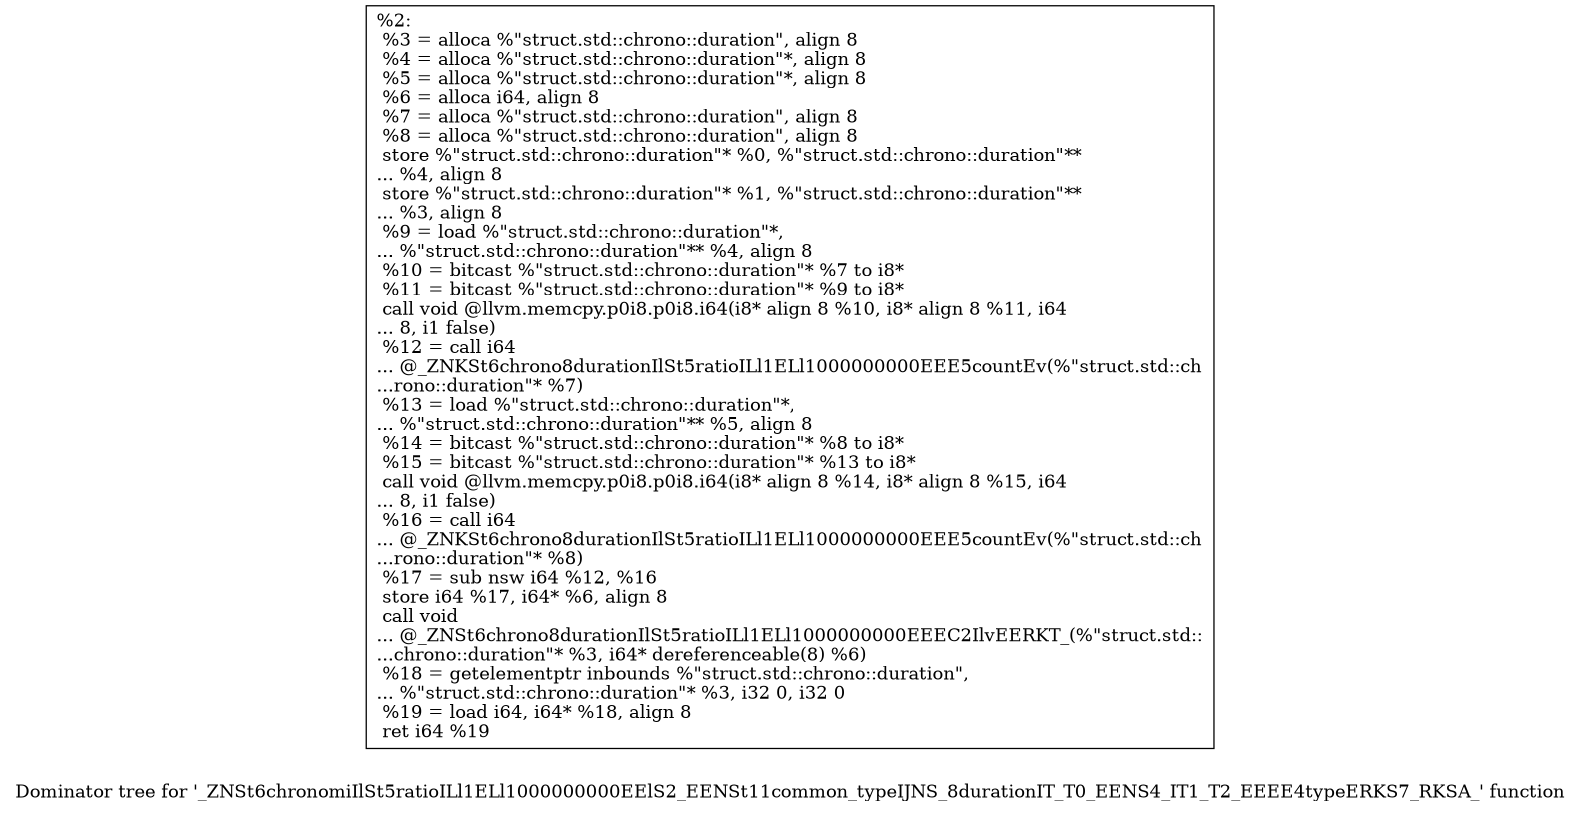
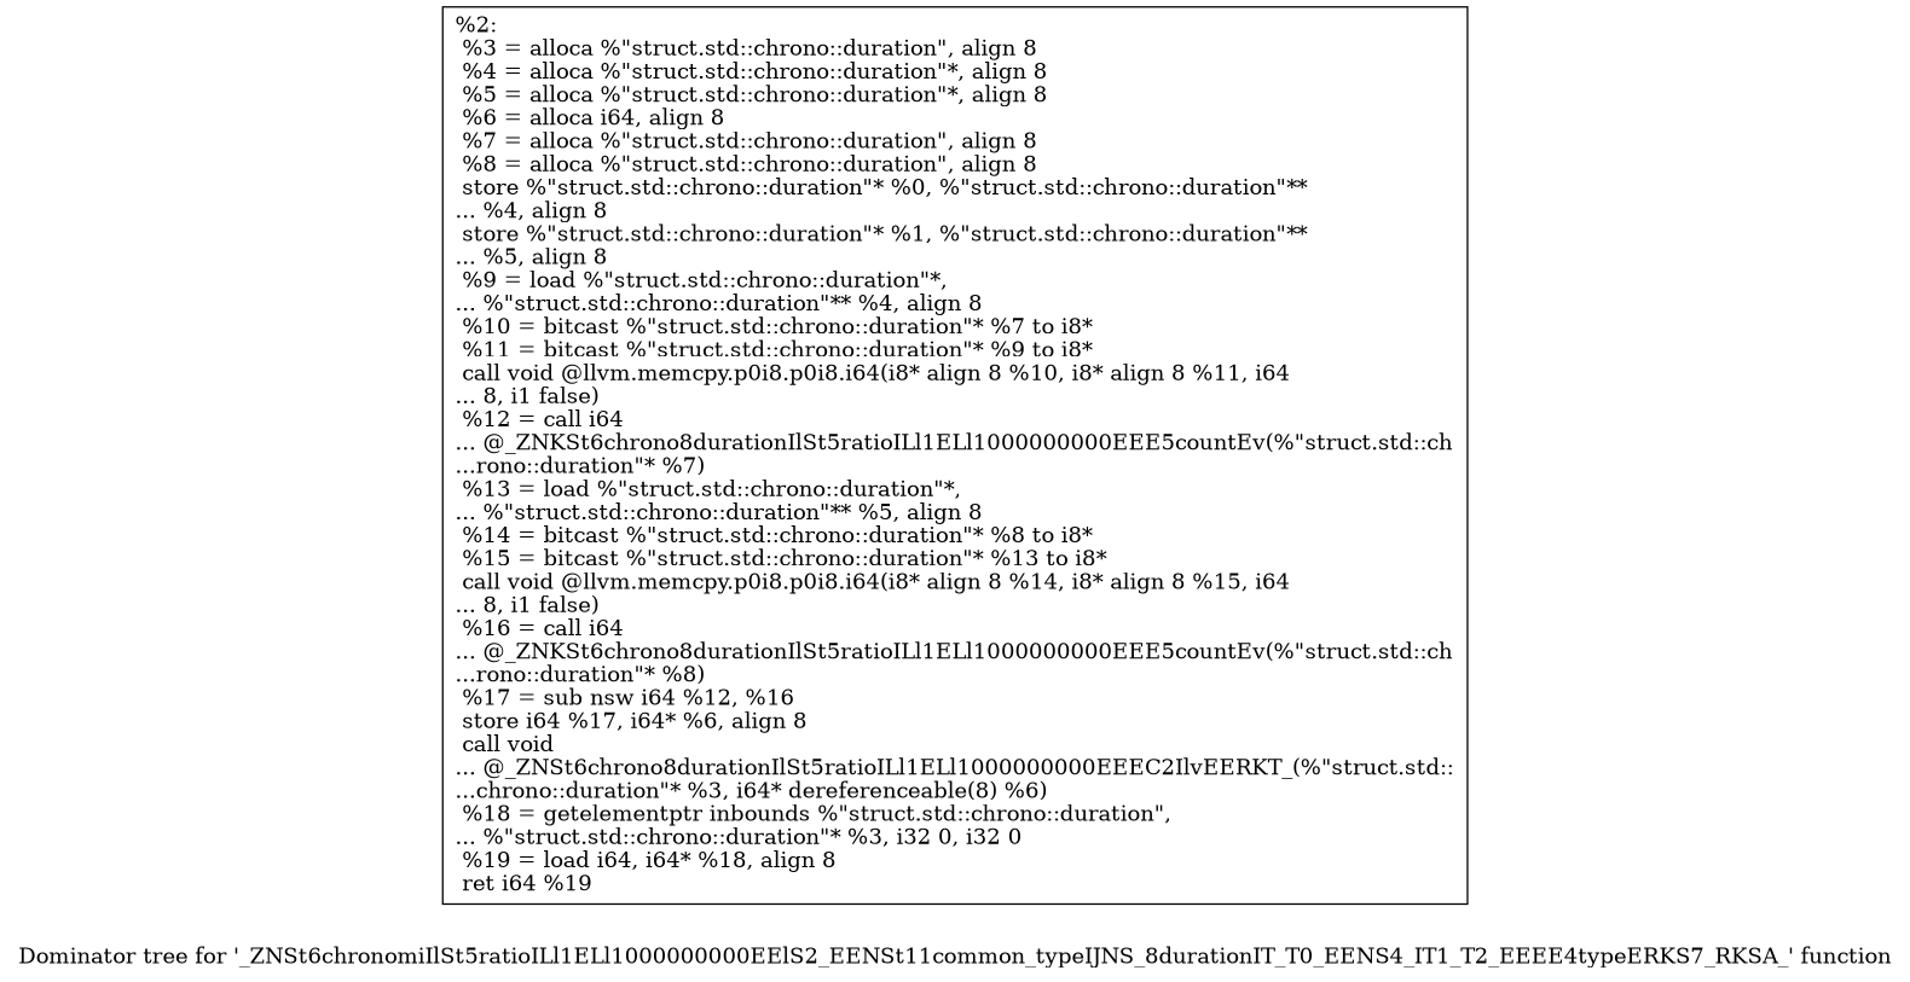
  digraph {
    label="Dominator tree for '_ZNSt6chronomiIlSt5ratioILl1ELl1000000000EElS2_EENSt11common_typeIJNS_8durationIT_T0_EENS4_IT1_T2_EEEE4typeERKS7_RKSA_' function"
-   n1 [label="{%2:\l  %3 = alloca %\"struct.std::chrono::duration\", align 8\l  %4 = alloca %\"struct.std::chrono::duration\"*, align 8\l  %5 = alloca %\"struct.std::chrono::duration\"*, align 8\l  %6 = alloca i64, align 8\l  %7 = alloca %\"struct.std::chrono::duration\", align 8\l  %8 = alloca %\"struct.std::chrono::duration\", align 8\l  store %\"struct.std::chrono::duration\"* %0, %\"struct.std::chrono::duration\"**\l... %4, align 8\l  store %\"struct.std::chrono::duration\"* %1, %\"struct.std::chrono::duration\"**\l... %3, align 8\l  %9 = load %\"struct.std::chrono::duration\"*,\l... %\"struct.std::chrono::duration\"** %4, align 8\l  %10 = bitcast %\"struct.std::chrono::duration\"* %7 to i8*\l  %11 = bitcast %\"struct.std::chrono::duration\"* %9 to i8*\l  call void @llvm.memcpy.p0i8.p0i8.i64(i8* align 8 %10, i8* align 8 %11, i64\l... 8, i1 false)\l  %12 = call i64\l... @_ZNKSt6chrono8durationIlSt5ratioILl1ELl1000000000EEE5countEv(%\"struct.std::ch\l...rono::duration\"* %7)\l  %13 = load %\"struct.std::chrono::duration\"*,\l... %\"struct.std::chrono::duration\"** %5, align 8\l  %14 = bitcast %\"struct.std::chrono::duration\"* %8 to i8*\l  %15 = bitcast %\"struct.std::chrono::duration\"* %13 to i8*\l  call void @llvm.memcpy.p0i8.p0i8.i64(i8* align 8 %14, i8* align 8 %15, i64\l... 8, i1 false)\l  %16 = call i64\l... @_ZNKSt6chrono8durationIlSt5ratioILl1ELl1000000000EEE5countEv(%\"struct.std::ch\l...rono::duration\"* %8)\l  %17 = sub nsw i64 %12, %16\l  store i64 %17, i64* %6, align 8\l  call void\l... @_ZNSt6chrono8durationIlSt5ratioILl1ELl1000000000EEEC2IlvEERKT_(%\"struct.std::\l...chrono::duration\"* %3, i64* dereferenceable(8) %6)\l  %18 = getelementptr inbounds %\"struct.std::chrono::duration\",\l... %\"struct.std::chrono::duration\"* %3, i32 0, i32 0\l  %19 = load i64, i64* %18, align 8\l  ret i64 %19\l}" shape=record]
+   n1 [label="{%2:\l  %3 = alloca %\"struct.std::chrono::duration\", align 8\l  %4 = alloca %\"struct.std::chrono::duration\"*, align 8\l  %5 = alloca %\"struct.std::chrono::duration\"*, align 8\l  %6 = alloca i64, align 8\l  %7 = alloca %\"struct.std::chrono::duration\", align 8\l  %8 = alloca %\"struct.std::chrono::duration\", align 8\l  store %\"struct.std::chrono::duration\"* %0, %\"struct.std::chrono::duration\"**\l... %4, align 8\l  store %\"struct.std::chrono::duration\"* %1, %\"struct.std::chrono::duration\"**\l... %5, align 8\l  %9 = load %\"struct.std::chrono::duration\"*,\l... %\"struct.std::chrono::duration\"** %4, align 8\l  %10 = bitcast %\"struct.std::chrono::duration\"* %7 to i8*\l  %11 = bitcast %\"struct.std::chrono::duration\"* %9 to i8*\l  call void @llvm.memcpy.p0i8.p0i8.i64(i8* align 8 %10, i8* align 8 %11, i64\l... 8, i1 false)\l  %12 = call i64\l... @_ZNKSt6chrono8durationIlSt5ratioILl1ELl1000000000EEE5countEv(%\"struct.std::ch\l...rono::duration\"* %7)\l  %13 = load %\"struct.std::chrono::duration\"*,\l... %\"struct.std::chrono::duration\"** %5, align 8\l  %14 = bitcast %\"struct.std::chrono::duration\"* %8 to i8*\l  %15 = bitcast %\"struct.std::chrono::duration\"* %13 to i8*\l  call void @llvm.memcpy.p0i8.p0i8.i64(i8* align 8 %14, i8* align 8 %15, i64\l... 8, i1 false)\l  %16 = call i64\l... @_ZNKSt6chrono8durationIlSt5ratioILl1ELl1000000000EEE5countEv(%\"struct.std::ch\l...rono::duration\"* %8)\l  %17 = sub nsw i64 %12, %16\l  store i64 %17, i64* %6, align 8\l  call void\l... @_ZNSt6chrono8durationIlSt5ratioILl1ELl1000000000EEEC2IlvEERKT_(%\"struct.std::\l...chrono::duration\"* %3, i64* dereferenceable(8) %6)\l  %18 = getelementptr inbounds %\"struct.std::chrono::duration\",\l... %\"struct.std::chrono::duration\"* %3, i32 0, i32 0\l  %19 = load i64, i64* %18, align 8\l  ret i64 %19\l}" shape=record]
  }
